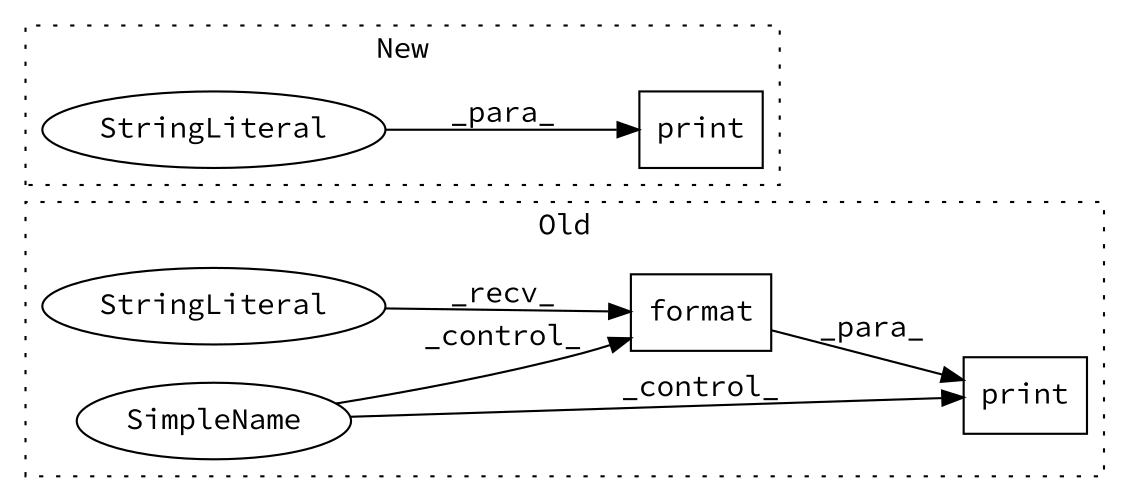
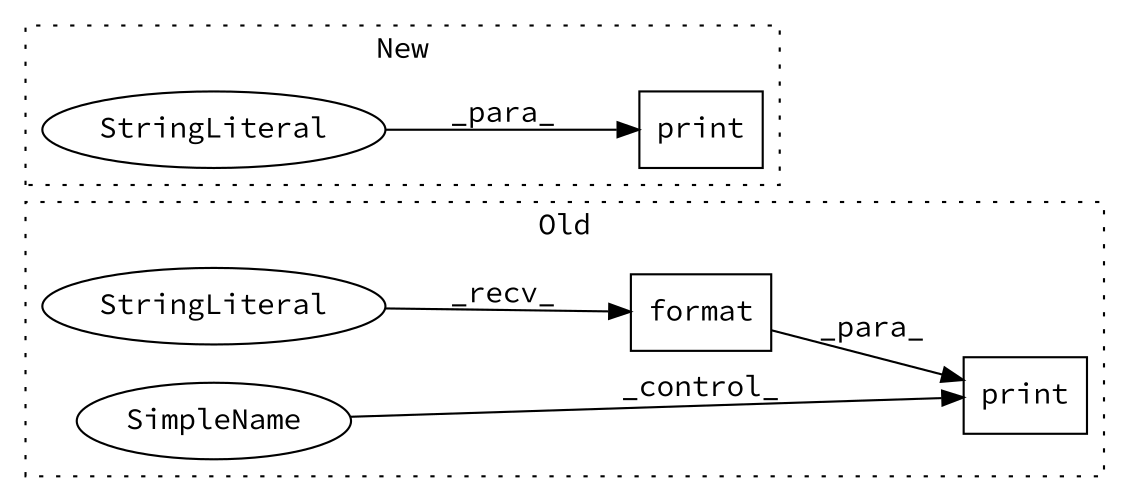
  digraph {
    rankdir=LR
    fontname="Source Code Pro"
    node [a=32 l="6,1" shape=box fontname="Source Code Pro"]
    edge [fontname="Source Code Pro"]
    n1 [l="7,1" label=format s="2483,2498"]
    n2 [a=45 l=50 label=StringLiteral s=2432 shape=ellipse]
    n3 [label=print s="2426,2499"]
    n4 [a=42 label=SimpleName shape=ellipse l=""]
    n5 [label=print s="1991,2018"]
    n6 [a=45 l=21 label=StringLiteral s=1997 shape=ellipse]
    subgraph cluster_1 {
      label=Old
      style=dotted
      n1
      n2
      n3
      n4
    }
    subgraph cluster_2 {
      label=New
      style=dotted
      n5
      n6
    }
    n1 -> n3 [label=_para_]
    n2 -> n1 [label=_recv_]
-   n4 -> n1 [label=_control_]
    n4 -> n3 [label=_control_]
    n6 -> n5 [label=_para_]
  }
